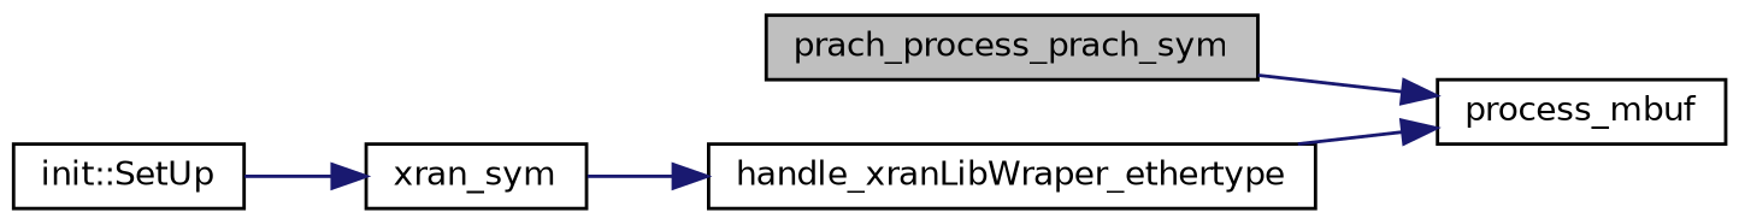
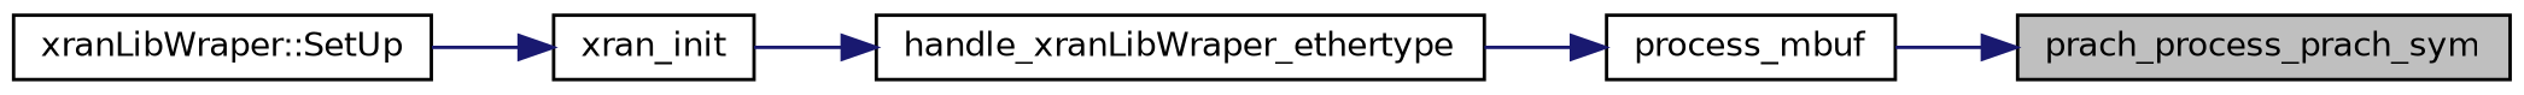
  digraph {
    rankdir=RL
    node [color=black fillcolor=white fontname=Helvetica fontsize=10 shape=record style=filled]
    edge [color=midnightblue dir=back fontname=Helvetica fontsize=10 labelfontname=Helvetica labelfontsize=10 style=solid]
    n1 [fillcolor=grey75 fontcolor=black height=0.2 label=prach_process_prach_sym width=0.4]
    n2 [height=0.2 label=process_mbuf width=0.4]
    n3 [height=0.2 label=handle_xranLibWraper_ethertype width=0.4]
-   n4 [height=0.2 label=xran_sym width=0.4]
-   n5 [height=0.2 label="init::SetUp" width=0.4]
-   n2 -> n1
+   n4 [height=0.2 label=xran_init width=0.4]
+   n5 [height=0.2 label="xranLibWraper::SetUp" width=0.4]
+   n1 -> n2
    n2 -> n3
    n3 -> n4
    n4 -> n5
  }
